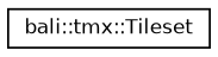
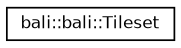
  digraph {
    rankdir=LR
-   n1 [color=black fillcolor=white fontname=Helvetica fontsize=10 height=0.2 label="bali::tmx::Tileset" shape=record style=filled width=0.4]
+   n1 [color=black fillcolor=white fontname=Helvetica fontsize=10 height=0.2 label="bali::bali::Tileset" shape=record style=filled width=0.4]
  }
